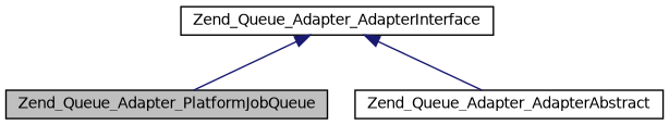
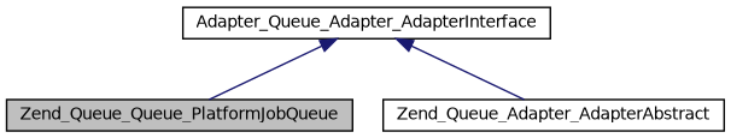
  digraph {
    node [color=black fillcolor=white fontname=Helvetica fontsize=10 shape=record style=filled]
    edge [color=midnightblue dir=back fontname=Helvetica fontsize=10 labelfontname=Helvetica labelfontsize=10 style=solid]
-   n1 [fillcolor=grey75 fontcolor=black height=0.2 label=Zend_Queue_Adapter_PlatformJobQueue width=0.4]
+   n1 [fillcolor=grey75 fontcolor=black height=0.2 label=Zend_Queue_Queue_PlatformJobQueue width=0.4]
    n2 [height=0.2 label=Zend_Queue_Adapter_AdapterAbstract width=0.4]
-   n3 [height=0.2 label=Zend_Queue_Adapter_AdapterInterface width=0.4]
+   n3 [height=0.2 label=Adapter_Queue_Adapter_AdapterInterface width=0.4]
    n3 -> n1
    n3 -> n2
  }
